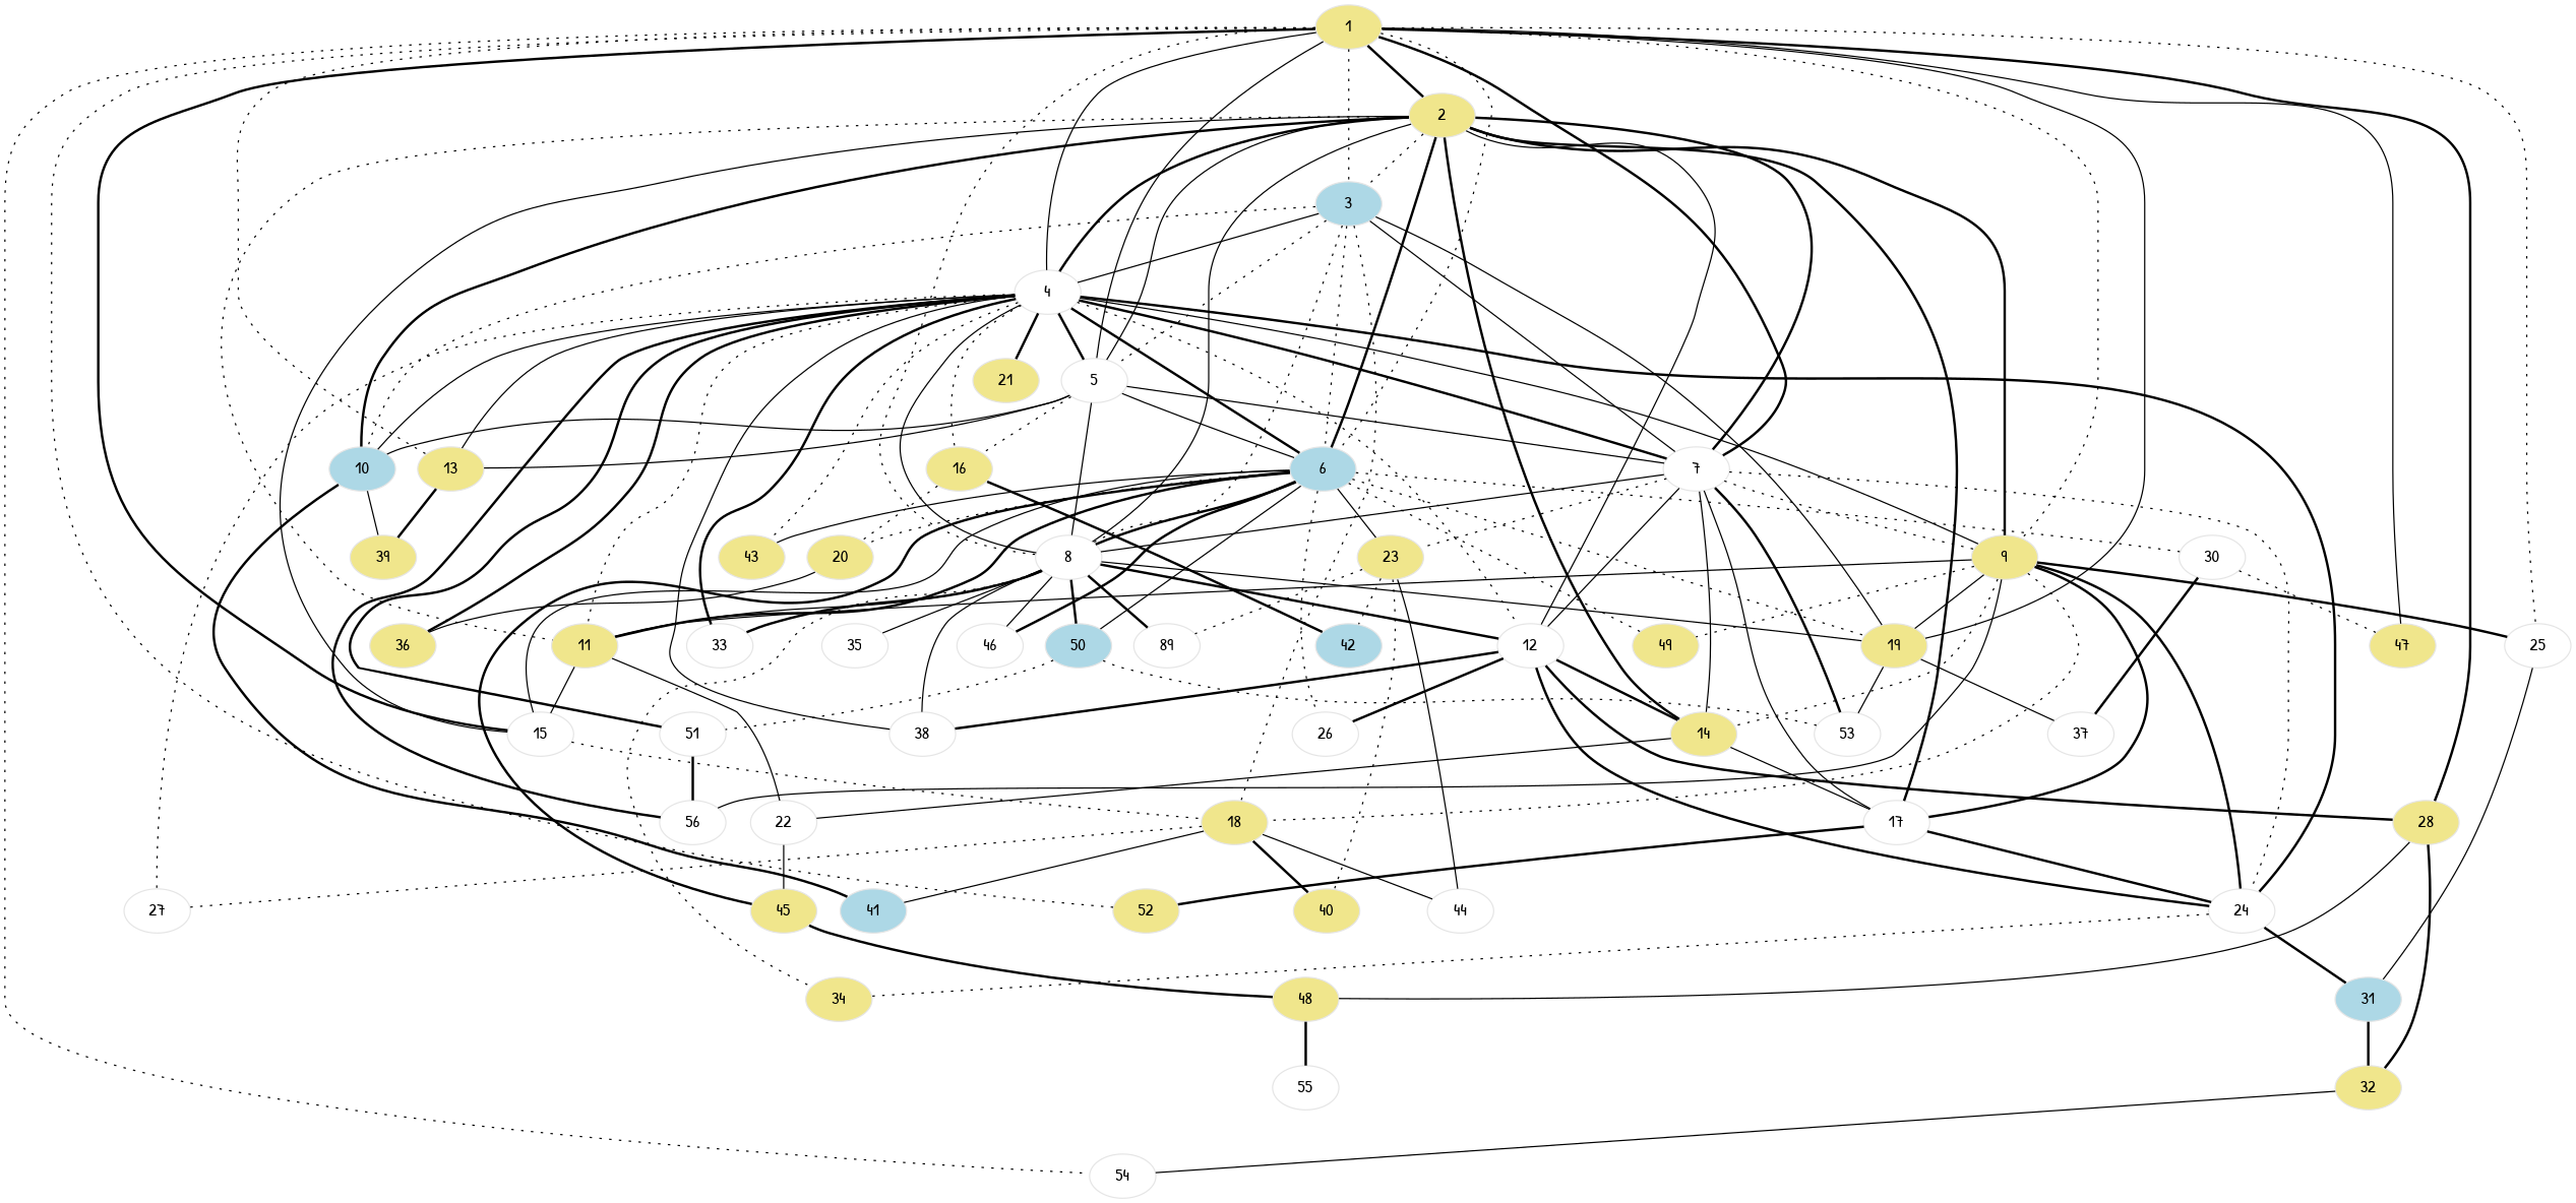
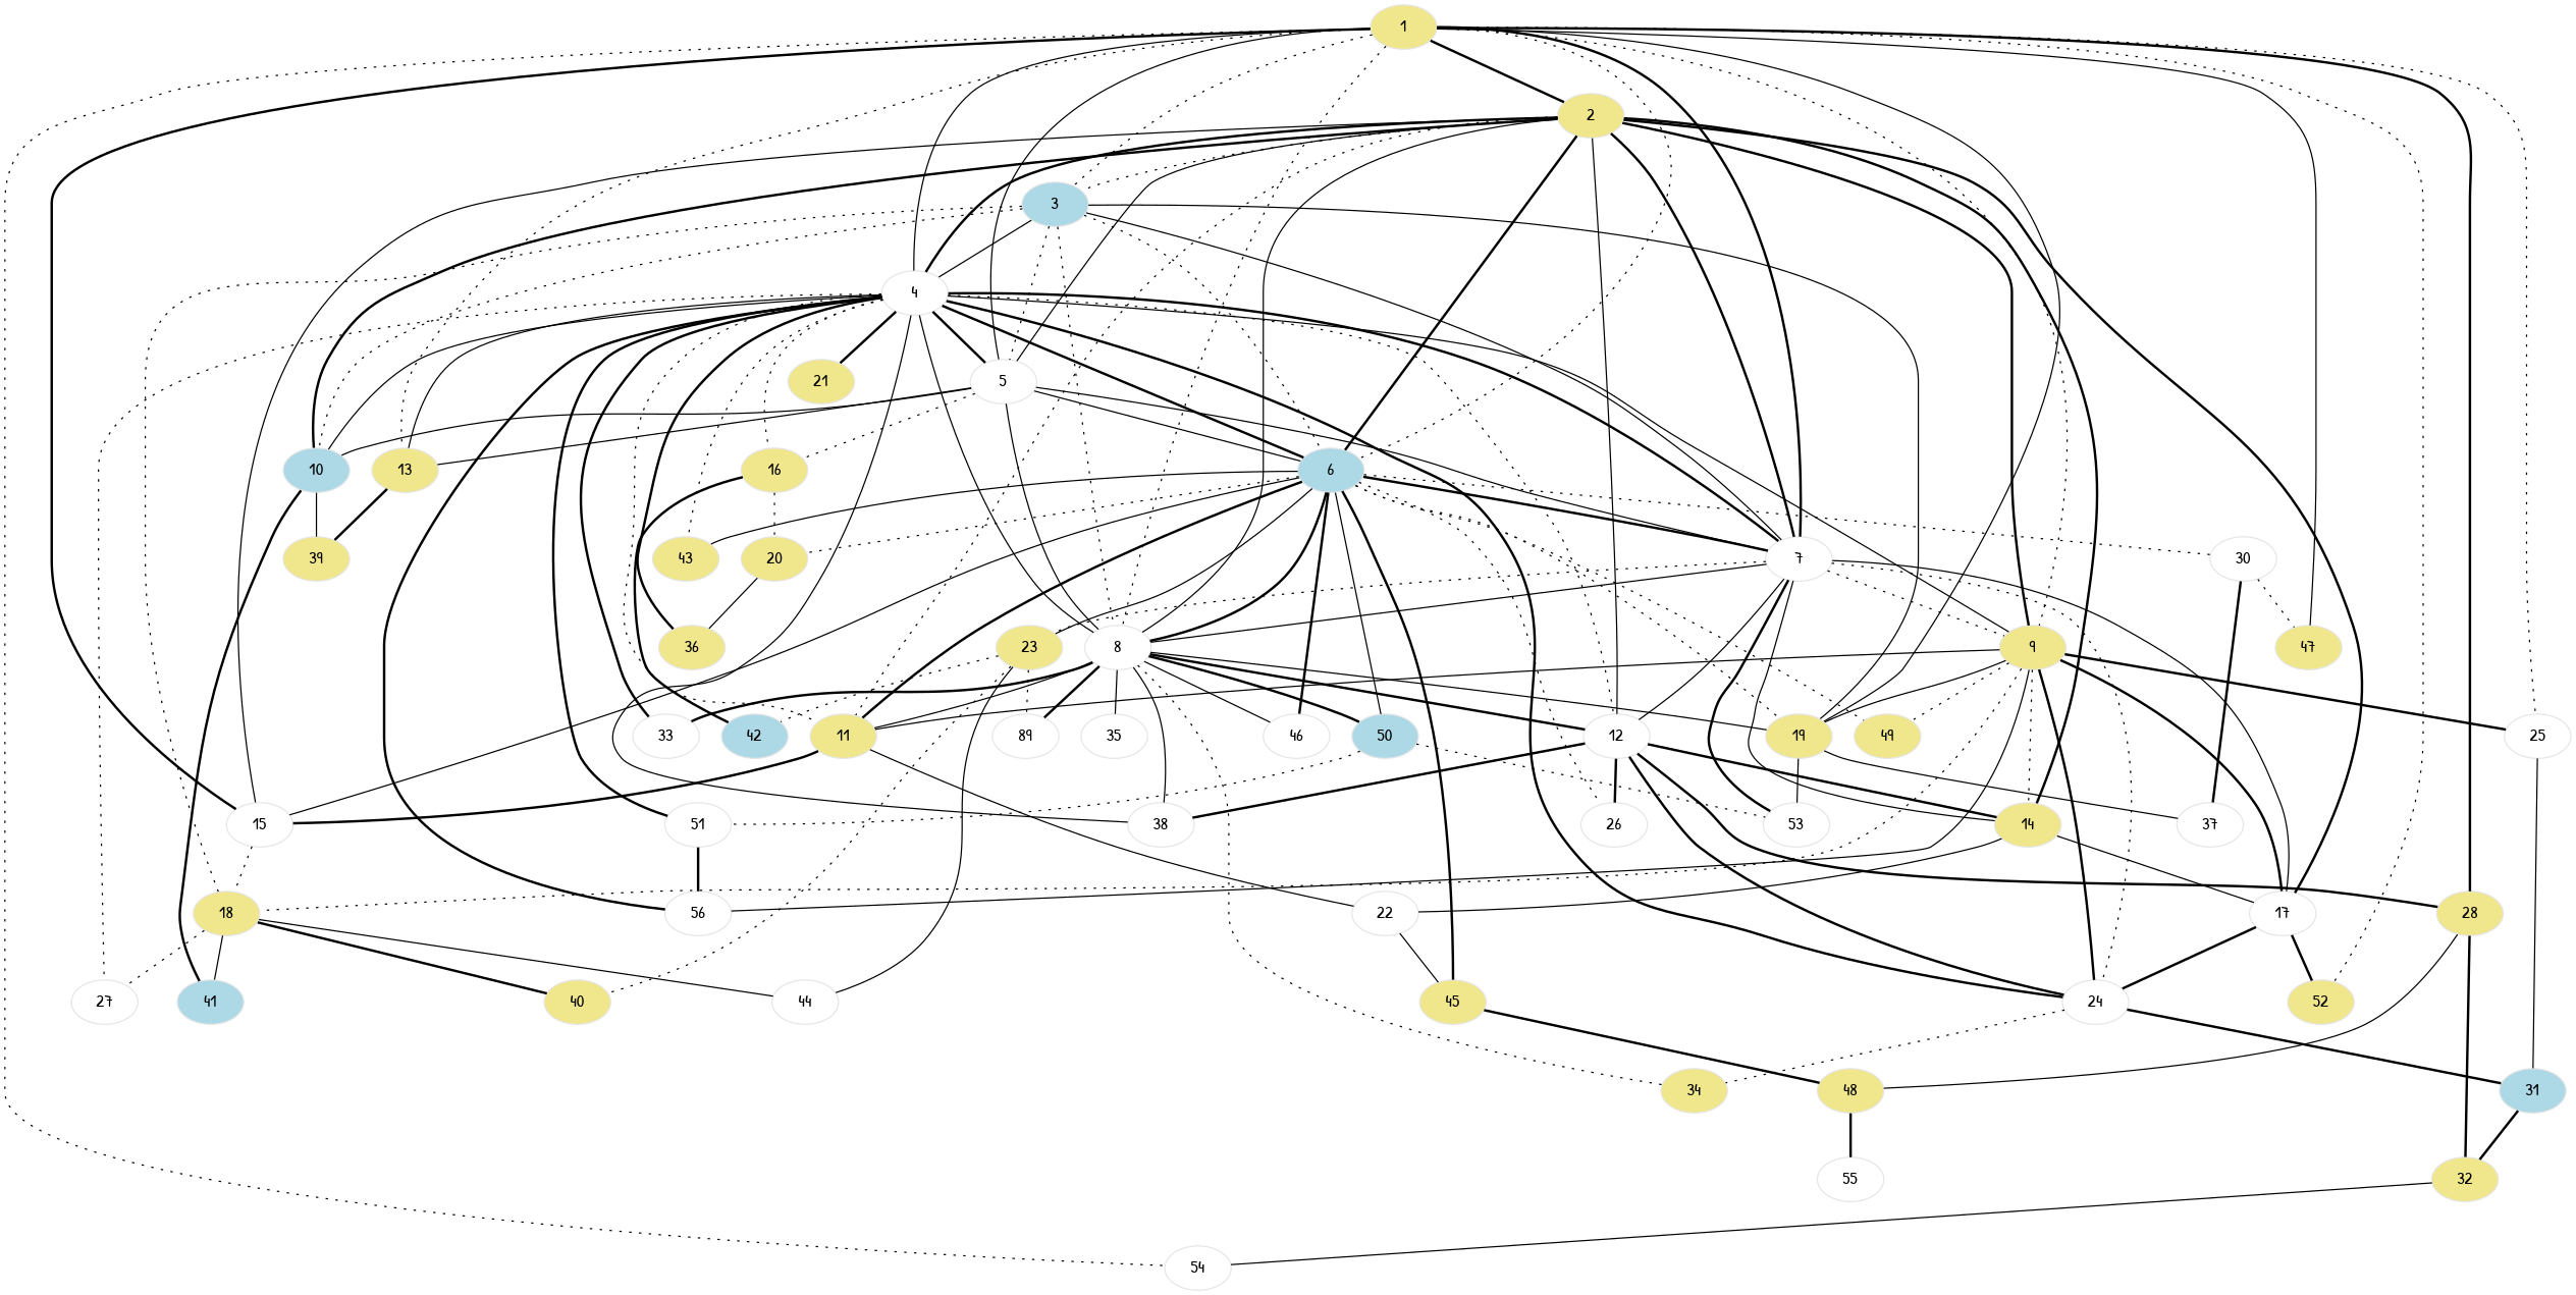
  graph {
    fontname="Patrick Hand"
    node [color=gray90 fillcolor=white fontname="Patrick Hand" style=filled]
    edge [fontname="Patrick Hand" style=solid weight=1.0]
    1 [fillcolor=khaki]
    2 [fillcolor=khaki]
    3 [fillcolor=lightblue]
    4
    5
    6 [fillcolor=lightblue]
    7
    8
    9 [fillcolor=khaki]
    13 [fillcolor=khaki]
    15
    19 [fillcolor=khaki]
    25
    28 [fillcolor=khaki]
    47 [fillcolor=khaki]
    52 [fillcolor=khaki]
    54
    10 [fillcolor=lightblue]
    11 [fillcolor=khaki]
    12
    14 [fillcolor=khaki]
    17
    18 [fillcolor=khaki]
    16 [fillcolor=khaki]
    21 [fillcolor=khaki]
    24
    27
    33
    36 [fillcolor=khaki]
    38
    43 [fillcolor=khaki]
    51
    56
    20 [fillcolor=khaki]
    23 [fillcolor=khaki]
    26
    30
    45 [fillcolor=khaki]
    46
    49 [fillcolor=khaki]
    50 [fillcolor=lightblue]
    53
    n43 [label=89]
    34 [fillcolor=khaki]
    35
    39 [fillcolor=khaki]
    37
    31 [fillcolor=lightblue]
    32 [fillcolor=khaki]
    48 [fillcolor=khaki]
    41 [fillcolor=lightblue]
    22
    40 [fillcolor=khaki]
    44
    42 [fillcolor=lightblue]
    55
    1 -- 2 [style=bold weight=2.0]
    1 -- 3 [style=dotted weight=3.0]
    1 -- 4 [weight=2.0]
    1 -- 5
    1 -- 6 [style=dotted]
    1 -- 7 [style=bold]
    1 -- 8 [style=dotted]
    1 -- 9 [style=dotted]
    1 -- 13 [style=dotted]
    1 -- 15 [style=bold]
    1 -- 19
    1 -- 25 [style=dotted]
    1 -- 28 [style=bold]
    1 -- 47
    1 -- 52 [style=dotted]
    1 -- 54 [style=dotted]
    2 -- 3 [style=dotted weight=2.0]
    2 -- 4 [style=bold weight=2.0]
    2 -- 5
    2 -- 6 [style=bold weight=2.0]
    2 -- 7 [style=bold]
    2 -- 8
    2 -- 9 [style=bold weight=7.0]
    2 -- 15
    2 -- 10 [style=bold]
    2 -- 11 [style=dotted]
    2 -- 12
    2 -- 14 [style=bold]
    2 -- 17 [style=bold]
    3 -- 4 [weight=6.0]
    3 -- 5 [style=dotted weight=2.0]
    3 -- 6 [style=dotted weight=2.0]
    3 -- 7 [weight=3.0]
    3 -- 8 [style=dotted weight=3.0]
    3 -- 19 [weight=5.0]
    3 -- 10 [style=dotted]
    3 -- 18 [style=dotted weight=2.0]
    4 -- 5 [style=bold weight=5.0]
    4 -- 6 [style=bold weight=4.0]
    4 -- 7 [style=bold weight=4.0]
    4 -- 8 [weight=2.0]
    4 -- 9 [weight=2.0]
    4 -- 13 [weight=3.0]
    4 -- 10 [weight=2.0]
    4 -- 11 [style=dotted]
    4 -- 12 [style=dotted]
    4 -- 16 [style=dotted weight=2.0]
    4 -- 21 [style=bold]
    4 -- 24 [style=bold]
    4 -- 27 [style=dotted]
    4 -- 33 [style=bold]
    4 -- 36 [style=bold]
    4 -- 38
    4 -- 43 [style=dotted]
    4 -- 51 [style=bold]
    4 -- 56 [style=bold]
    5 -- 6
    5 -- 7
    5 -- 8 [weight=2.0]
    5 -- 13
    5 -- 10
    5 -- 16 [style=dotted]
+   6 -- 7 [style=bold weight=2.0]
    6 -- 8 [style=bold]
    6 -- 15
    6 -- 19 [style=dotted]
    6 -- 11 [style=bold]
    6 -- 43
    6 -- 20 [style=dotted]
    6 -- 23
    6 -- 26 [style=dotted]
    6 -- 30 [style=dotted]
    6 -- 45 [style=bold]
    6 -- 46 [style=bold]
    6 -- 49 [style=dotted]
    6 -- 50
    7 -- 8
    7 -- 9 [style=dotted weight=2.0]
    7 -- 12
    7 -- 14
    7 -- 17
    7 -- 24 [style=dotted]
    7 -- 23 [style=dotted]
    7 -- 53 [style=bold]
    8 -- 19
    8 -- 11
    8 -- 12 [style=bold]
    8 -- 33 [style=bold]
    8 -- 38
    8 -- 46
    8 -- 50 [style=bold]
    8 -- n43 [style=bold]
    8 -- 34 [style=dotted]
    8 -- 35
    9 -- 19
    9 -- 25 [style=bold]
    9 -- 11
    9 -- 14 [style=dotted]
    9 -- 17 [style=bold]
    9 -- 18 [style=dotted]
    9 -- 24 [style=bold weight=2.0]
    9 -- 56
    9 -- 49 [style=dotted]
    13 -- 39 [style=bold]
    15 -- 18 [style=dotted]
    19 -- 53
    19 -- 37
    25 -- 31
    28 -- 32 [style=bold]
    28 -- 48
    10 -- 39
    10 -- 41 [style=bold]
-   11 -- 15
+   11 -- 15 [style=bold]
    11 -- 22
    12 -- 28 [style=bold]
    12 -- 14 [style=bold]
    12 -- 24 [style=bold]
    12 -- 38 [style=bold]
    12 -- 26 [style=bold]
    14 -- 17
    14 -- 22
    17 -- 52 [style=bold]
    17 -- 24 [style=bold]
    18 -- 27 [style=dotted]
    18 -- 41
    18 -- 40 [style=bold]
    18 -- 44
    16 -- 20 [style=dotted]
    16 -- 42 [style=bold]
    24 -- 34 [style=dotted]
    24 -- 31 [style=bold]
    51 -- 56 [style=bold]
    20 -- 36
    23 -- n43 [style=dotted]
    23 -- 40 [style=dotted]
    23 -- 44
    23 -- 42 [style=dotted]
    30 -- 47 [style=dotted]
    30 -- 37 [style=bold]
    45 -- 48 [style=bold]
    50 -- 51 [style=dotted]
    50 -- 53 [style=dotted]
    31 -- 32 [style=bold]
    32 -- 54
    48 -- 55 [style=bold]
    22 -- 45
  }
